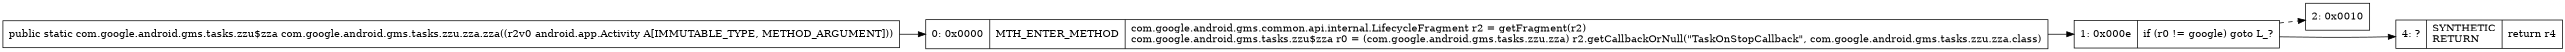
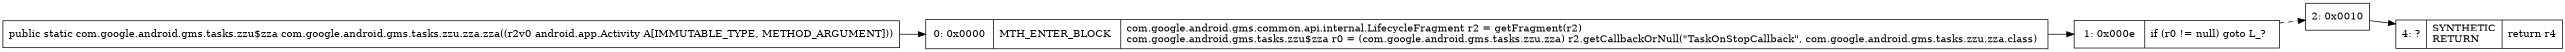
  digraph {
    rankdir=LR
    node [shape=record]
-   n1 [label="{0\:\ 0x0000|MTH_ENTER_METHOD\l|com.google.android.gms.common.api.internal.LifecycleFragment r2 = getFragment(r2)\lcom.google.android.gms.tasks.zzu$zza r0 = (com.google.android.gms.tasks.zzu.zza) r2.getCallbackOrNull(\"TaskOnStopCallback\", com.google.android.gms.tasks.zzu.zza.class)\l}"]
-   n2 [label="{1\:\ 0x000e|if (r0 != google) goto L_?\l}"]
+   n1 [label="{0\:\ 0x0000|MTH_ENTER_BLOCK\l|com.google.android.gms.common.api.internal.LifecycleFragment r2 = getFragment(r2)\lcom.google.android.gms.tasks.zzu$zza r0 = (com.google.android.gms.tasks.zzu.zza) r2.getCallbackOrNull(\"TaskOnStopCallback\", com.google.android.gms.tasks.zzu.zza.class)\l}"]
+   n2 [label="{1\:\ 0x000e|if (r0 != null) goto L_?\l}"]
    n3 [label="{2\:\ 0x0010}"]
    n4 [label="{4\:\ ?|SYNTHETIC\lRETURN\l|return r4\l}"]
    n5 [label="{public static com.google.android.gms.tasks.zzu$zza com.google.android.gms.tasks.zzu.zza.zza((r2v0 android.app.Activity A[IMMUTABLE_TYPE, METHOD_ARGUMENT])) }"]
    n1 -> n2
    n2 -> n3 [style=dashed]
-   n2 -> n4
+   n3 -> n4
    n5 -> n1
  }
